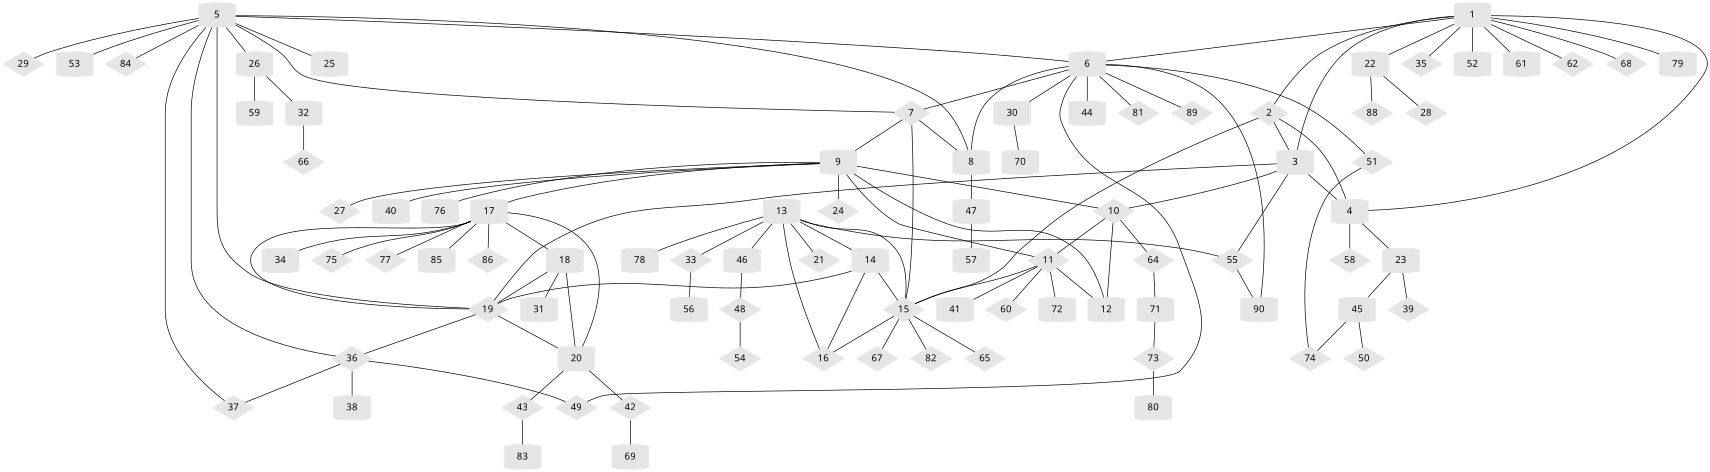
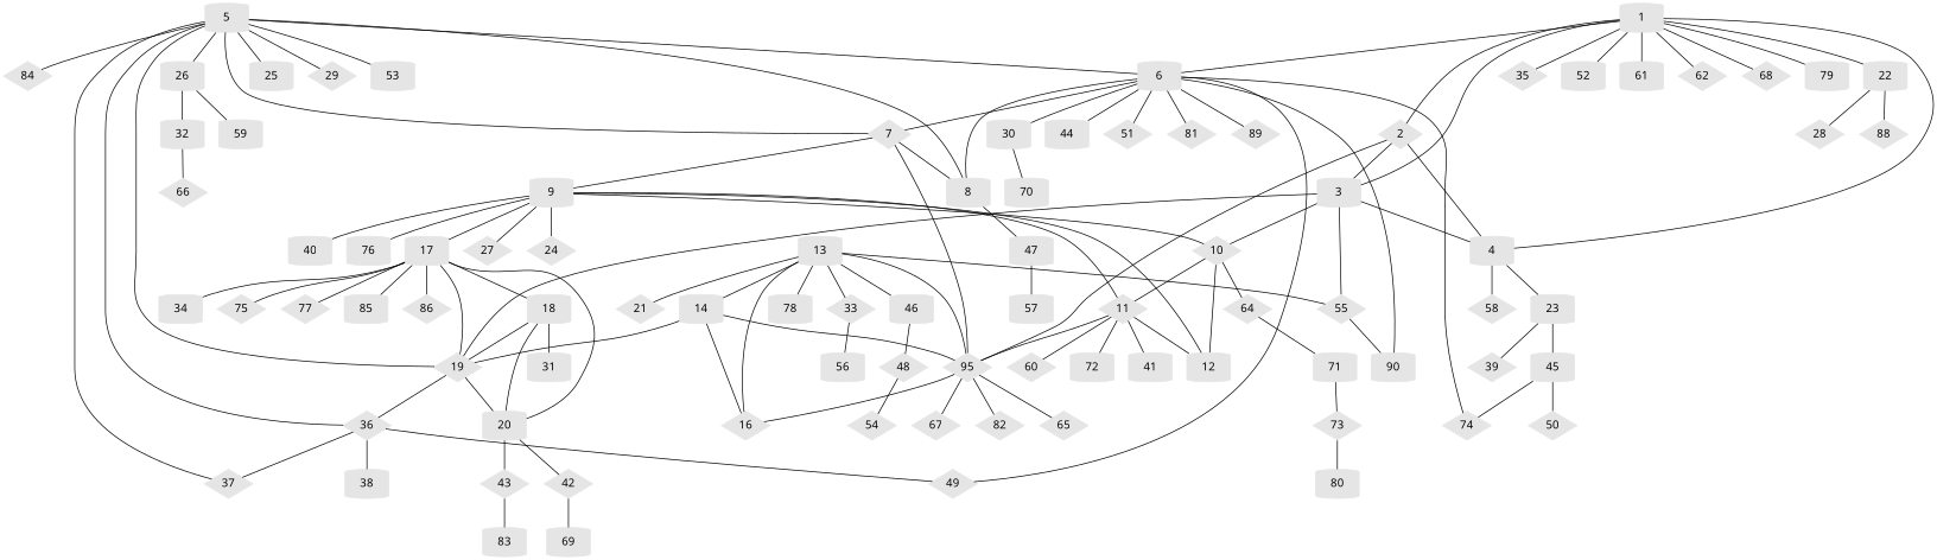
  graph {
    fontname="Noto Sans"
    node [color=gray90 fontname="Noto Sans" shape=cylinder style=filled]
    edge [fontname="Noto Sans"]
    2 [shape=diamond]
    1
    3
    4
    6
    22
    35 [shape=diamond]
    52
    61
    62 [shape=diamond]
    68 [shape=diamond]
    79
-   15 [shape=diamond]
+   15 [shape=diamond label=95]
    10 [shape=diamond]
    19 [shape=diamond]
    55 [shape=diamond]
    23
    58 [shape=diamond]
    7 [shape=diamond]
    8
    30
    44
    49 [shape=diamond]
    51 [shape=diamond]
    74 [shape=diamond]
    81 [shape=diamond]
    89 [shape=diamond]
    90
    28 [shape=diamond]
    88 [shape=diamond]
    16 [shape=diamond]
    65 [shape=diamond]
    67 [shape=diamond]
    82 [shape=diamond]
    11 [shape=diamond]
    12
    64 [shape=diamond]
    36 [shape=diamond]
    20
    39 [shape=diamond]
    45
    5
    25
    26
    29 [shape=diamond]
    37 [shape=diamond]
    53
    84 [shape=diamond]
    9
    47
    32
    59
    38
    70
    17
    24 [shape=diamond]
    27 [shape=diamond]
    40
    76
    57
    41
    60 [shape=diamond]
    72
    18
    34
    75 [shape=diamond]
    77 [shape=diamond]
    85
    86 [shape=diamond]
    71
    13
    14
    21 [shape=diamond]
    33 [shape=diamond]
    46
    78
    56
    48 [shape=diamond]
    31
    42 [shape=diamond]
    43 [shape=diamond]
    69
    83
    50 [shape=diamond]
    66 [shape=diamond]
    54 [shape=diamond]
    73 [shape=diamond]
    80
    2 -- 3
    2 -- 4
    2 -- 15
    1 -- 2
    1 -- 3
    1 -- 4
    1 -- 6
    1 -- 22
    1 -- 35
    1 -- 52
    1 -- 61
    1 -- 62
    1 -- 68
    1 -- 79
    3 -- 4
    3 -- 10
    3 -- 19
    3 -- 55
    4 -- 23
    4 -- 58
    6 -- 7
    6 -- 8
    6 -- 30
    6 -- 44
    6 -- 49
    6 -- 51
-   51 -- 74
+   6 -- 74
    6 -- 81
    6 -- 89
    6 -- 90
    22 -- 28
    22 -- 88
    15 -- 16
    15 -- 65
    15 -- 67
    15 -- 82
    10 -- 11
    10 -- 12
    10 -- 64
    19 -- 36
    19 -- 20
    55 -- 90
    23 -- 39
    23 -- 45
    7 -- 15
    7 -- 8
    7 -- 9
    8 -- 47
    30 -- 70
    11 -- 15
    11 -- 12
    11 -- 41
    11 -- 60
    11 -- 72
    64 -- 71
    36 -- 49
    36 -- 37
    36 -- 38
    20 -- 42
    20 -- 43
    45 -- 74
    45 -- 50
    5 -- 6
    5 -- 19
    5 -- 7
    5 -- 8
    5 -- 36
    5 -- 25
    5 -- 26
    5 -- 29
    5 -- 37
    5 -- 53
    5 -- 84
    26 -- 32
    26 -- 59
    9 -- 10
    9 -- 11
    9 -- 12
    9 -- 17
    9 -- 24
    9 -- 27
    9 -- 40
    9 -- 76
    47 -- 57
    32 -- 66
    17 -- 19
    17 -- 20
    17 -- 18
    17 -- 34
    17 -- 75
    17 -- 77
    17 -- 85
    17 -- 86
    18 -- 19
    18 -- 20
    18 -- 31
    71 -- 73
    13 -- 15
    13 -- 55
    13 -- 16
    13 -- 14
    13 -- 21
    13 -- 33
    13 -- 46
    13 -- 78
    14 -- 15
    14 -- 19
    14 -- 16
    33 -- 56
    46 -- 48
    48 -- 54
    42 -- 69
    43 -- 83
    73 -- 80
  }
